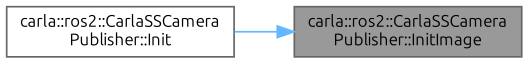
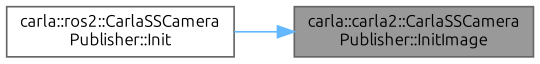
  digraph {
    rankdir=RL
    fontname=Ubuntu
    node [fontname=Ubuntu fontsize=10 shape=box style=filled]
-   n1 [color=gray40 fillcolor=grey60 fontcolor=black height=0.2 label="carla::ros2::CarlaSSCamera\lPublisher::InitImage" width=0.4]
+   n1 [color=gray40 fillcolor=grey60 fontcolor=black height=0.2 label="carla::carla2::CarlaSSCamera\lPublisher::InitImage" width=0.4]
    n2 [color=grey40 fillcolor=white height=0.2 label="carla::ros2::CarlaSSCamera\lPublisher::Init" width=0.4]
    n1 -> n2 [color=steelblue1 dir=back fontname=Ubuntu fontsize=10 labelfontname=Helvetica labelfontsize=10 style=solid]
  }
